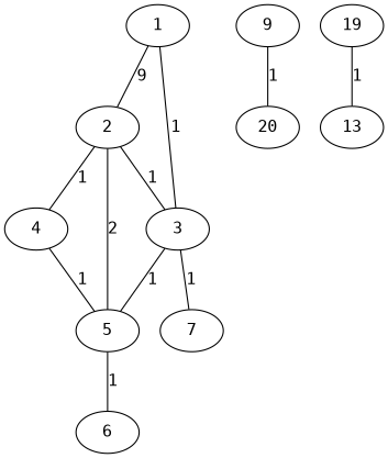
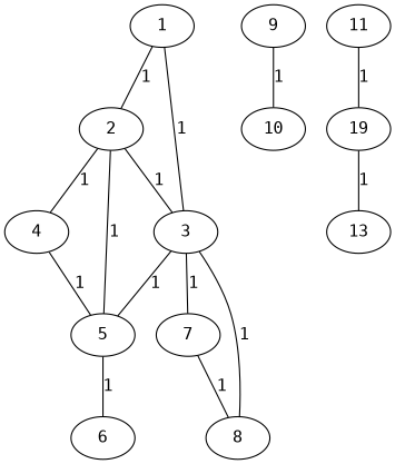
  graph {
    fontname="DejaVu Sans Mono"
    node [fontname="DejaVu Sans Mono"]
    edge [fontname="DejaVu Sans Mono"]
    1
    2
    3
    4
    5
+   8
    7
    6
    9
-   10 [label=20]
+   10
    n11 [label=19]
+   11
    13
-   1 -- 2 [label=9]
+   1 -- 2 [label=1]
    1 -- 3 [label=1]
    2 -- 3 [label=1]
    2 -- 4 [label=1]
-   2 -- 5 [label=2]
+   2 -- 5 [label=1]
    3 -- 5 [label=1]
+   3 -- 8 [label=1]
    3 -- 7 [label=1]
    4 -- 5 [label=1]
    5 -- 6 [label=1]
+   7 -- 8 [label=1]
    9 -- 10 [label=1]
    n11 -- 13 [label=1]
+   11 -- n11 [label=1]
  }
